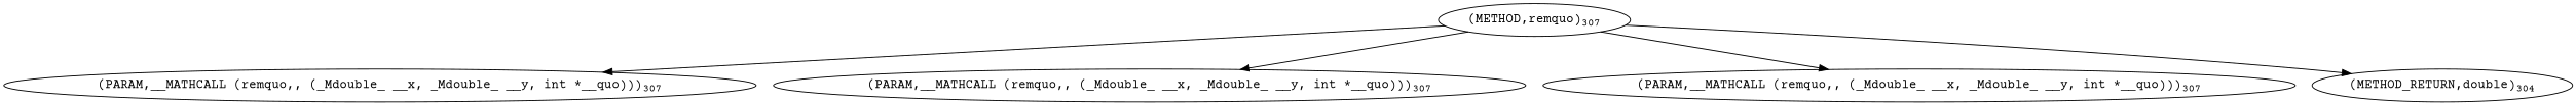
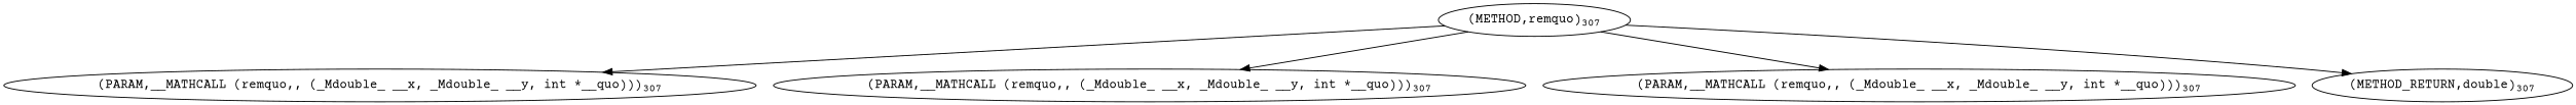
  digraph {
    fontname="Courier Prime"
    node [fontname="Courier Prime"]
    edge [fontname="Courier Prime"]
    n1 [label=<(METHOD,remquo)<SUB>307</SUB>>]
    n2 [label=<(PARAM,__MATHCALL (remquo,, (_Mdouble_ __x, _Mdouble_ __y, int *__quo)))<SUB>307</SUB>>]
    n3 [label=<(PARAM,__MATHCALL (remquo,, (_Mdouble_ __x, _Mdouble_ __y, int *__quo)))<SUB>307</SUB>>]
    n4 [label=<(PARAM,__MATHCALL (remquo,, (_Mdouble_ __x, _Mdouble_ __y, int *__quo)))<SUB>307</SUB>>]
-   n5 [label=<(METHOD_RETURN,double)<SUB>304</SUB>>]
+   n5 [label=<(METHOD_RETURN,double)<SUB>307</SUB>>]
    n1 -> n2
    n1 -> n3
    n1 -> n4
    n1 -> n5
  }
